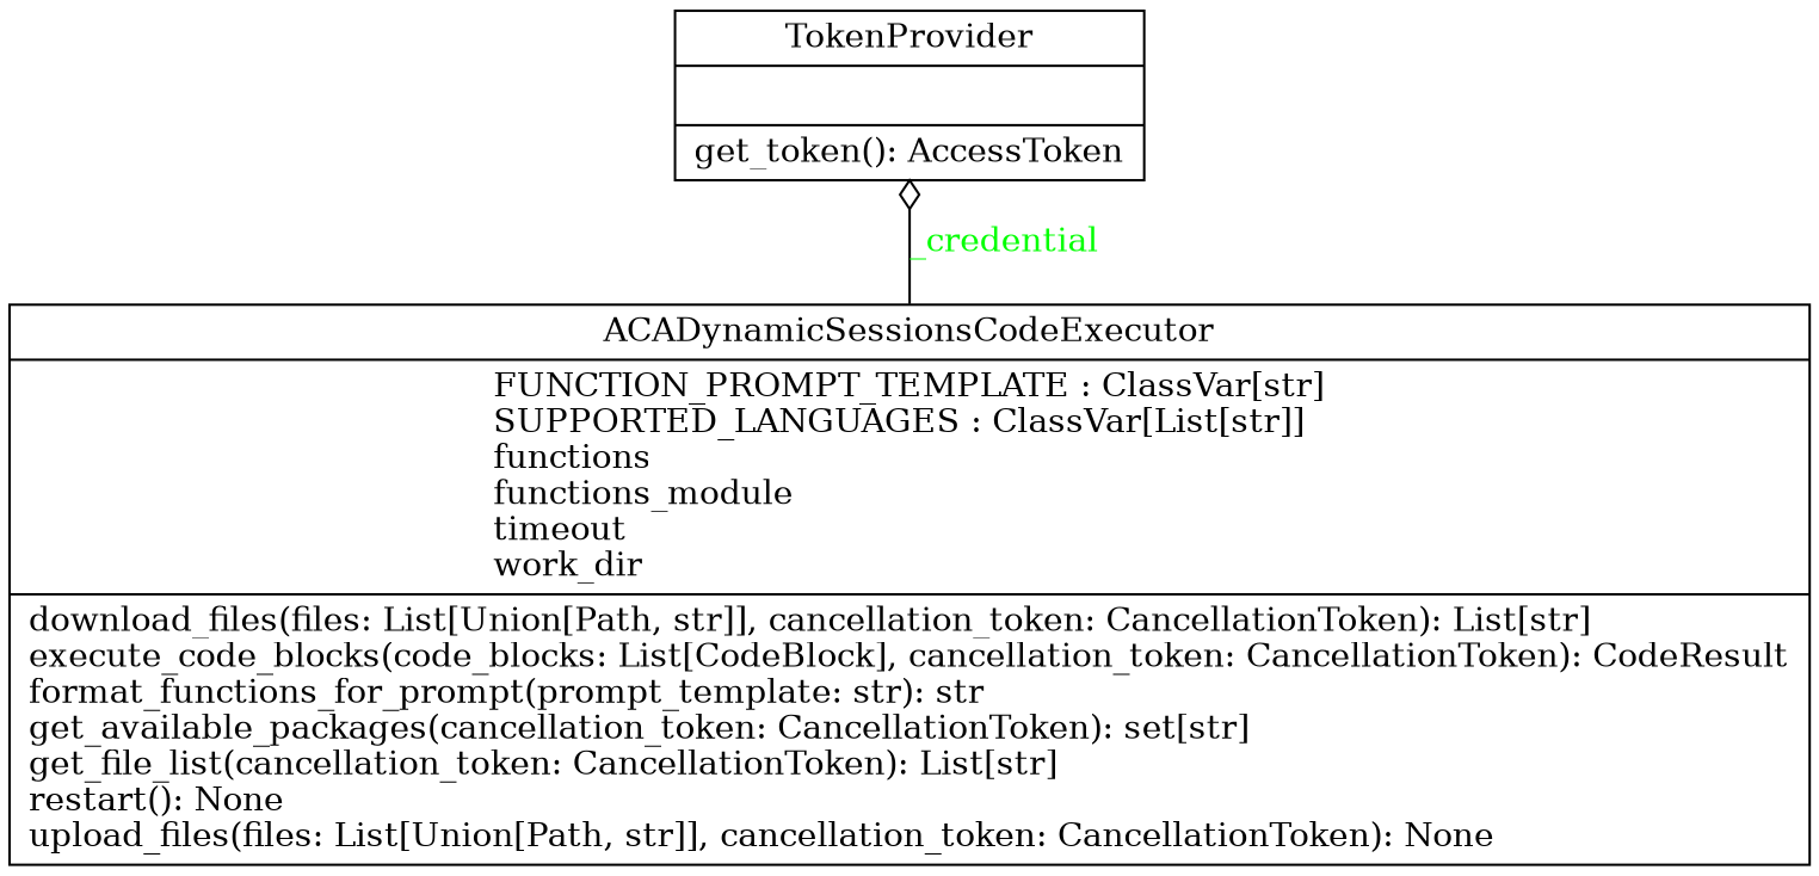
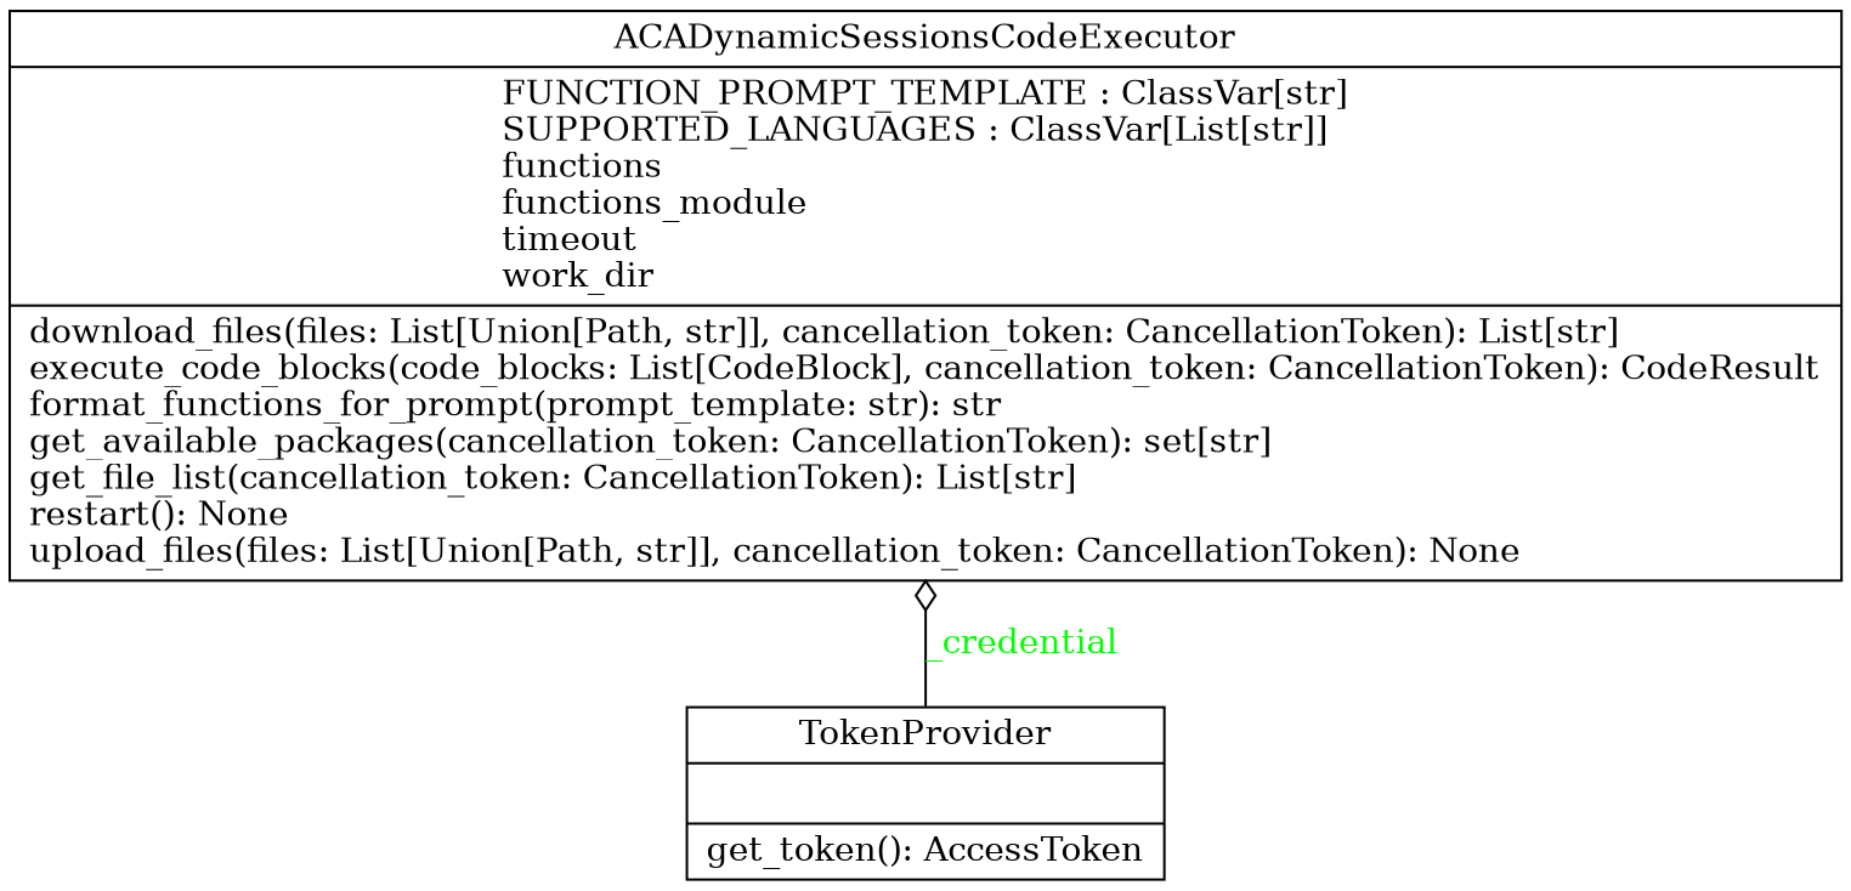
  digraph {
    rankdir=BT
    node [color=black fontcolor=black shape=record style=solid]
    n1 [label=<{ACADynamicSessionsCodeExecutor|FUNCTION_PROMPT_TEMPLATE : ClassVar[str]<br ALIGN="LEFT"/>SUPPORTED_LANGUAGES : ClassVar[List[str]]<br ALIGN="LEFT"/>functions<br ALIGN="LEFT"/>functions_module<br ALIGN="LEFT"/>timeout<br ALIGN="LEFT"/>work_dir<br ALIGN="LEFT"/>|download_files(files: List[Union[Path, str]], cancellation_token: CancellationToken): List[str]<br ALIGN="LEFT"/>execute_code_blocks(code_blocks: List[CodeBlock], cancellation_token: CancellationToken): CodeResult<br ALIGN="LEFT"/>format_functions_for_prompt(prompt_template: str): str<br ALIGN="LEFT"/>get_available_packages(cancellation_token: CancellationToken): set[str]<br ALIGN="LEFT"/>get_file_list(cancellation_token: CancellationToken): List[str]<br ALIGN="LEFT"/>restart(): None<br ALIGN="LEFT"/>upload_files(files: List[Union[Path, str]], cancellation_token: CancellationToken): None<br ALIGN="LEFT"/>}>]
    n2 [label=<{TokenProvider|<br ALIGN="LEFT"/>|get_token(): AccessToken<br ALIGN="LEFT"/>}>]
-   n1 -> n2 [arrowhead=odiamond arrowtail=none fontcolor=green label=_credential style=solid]
+   n2 -> n1 [arrowhead=odiamond arrowtail=none fontcolor=green label=_credential style=solid]
  }
